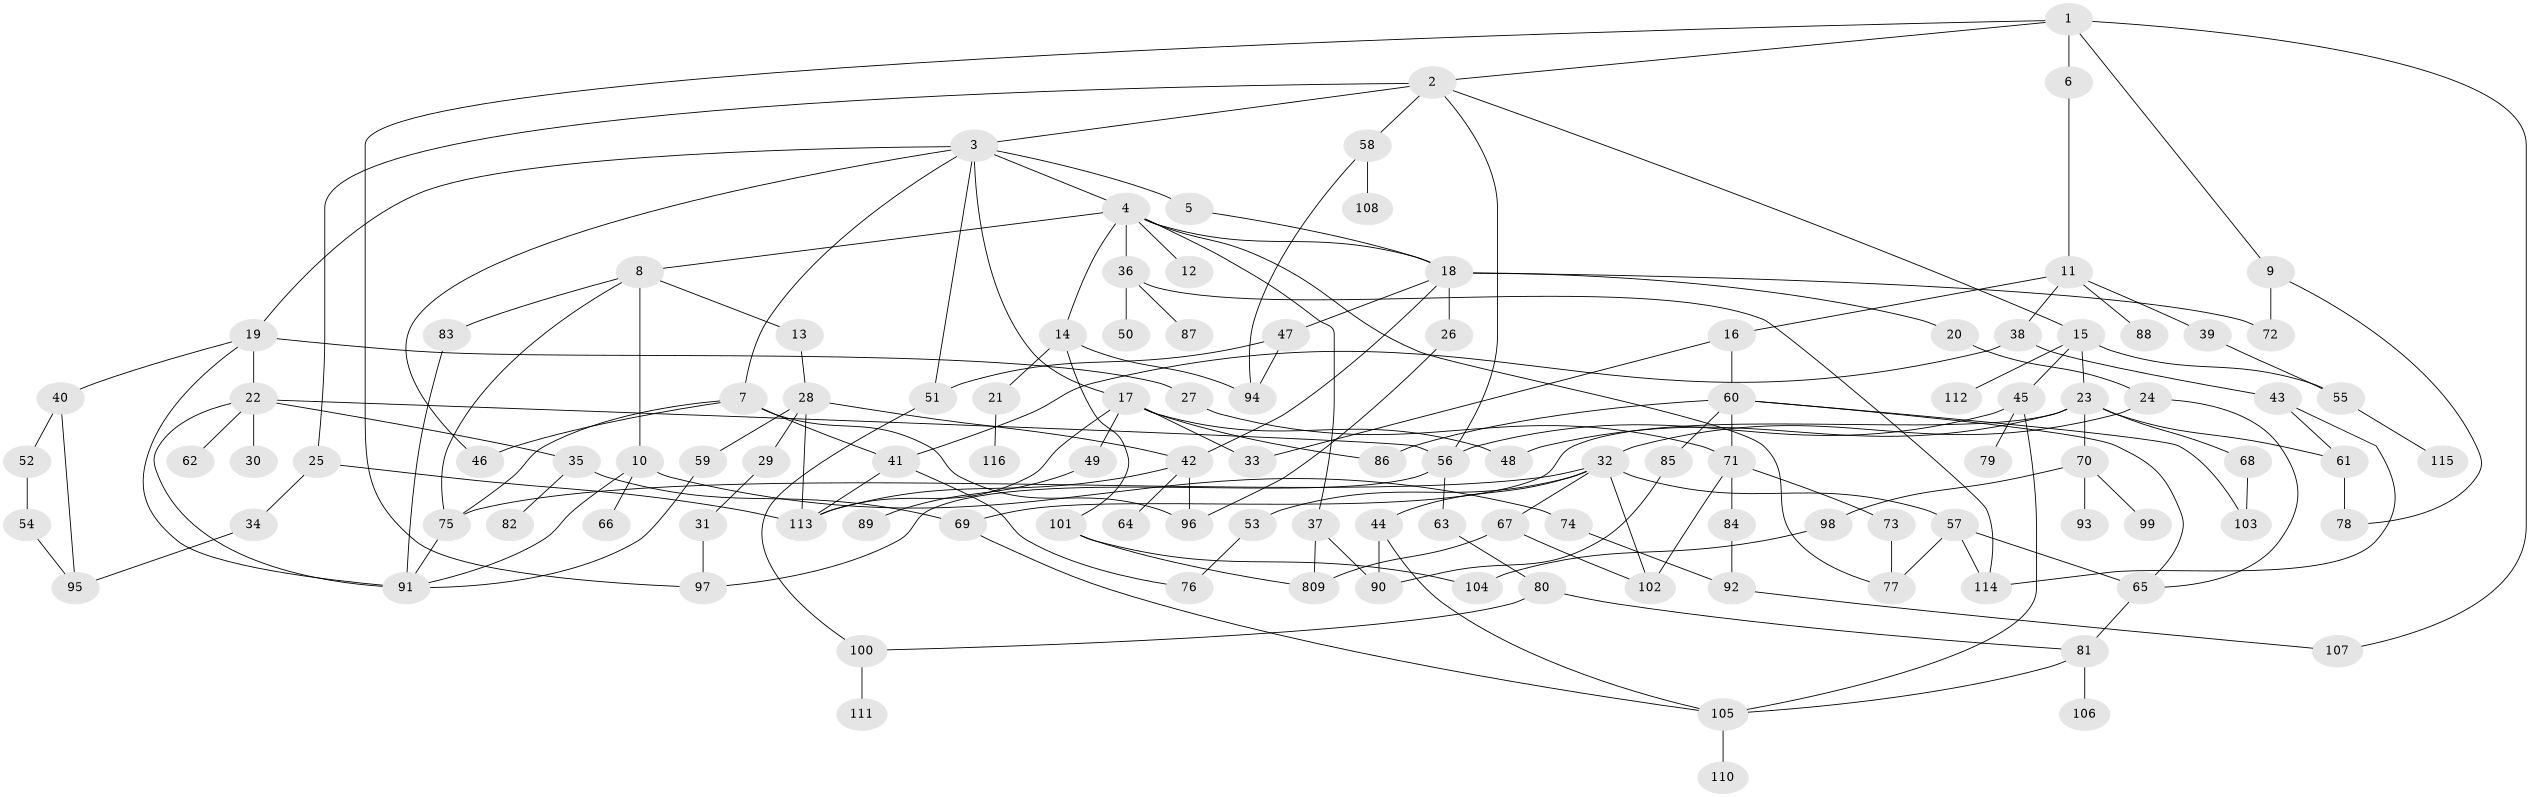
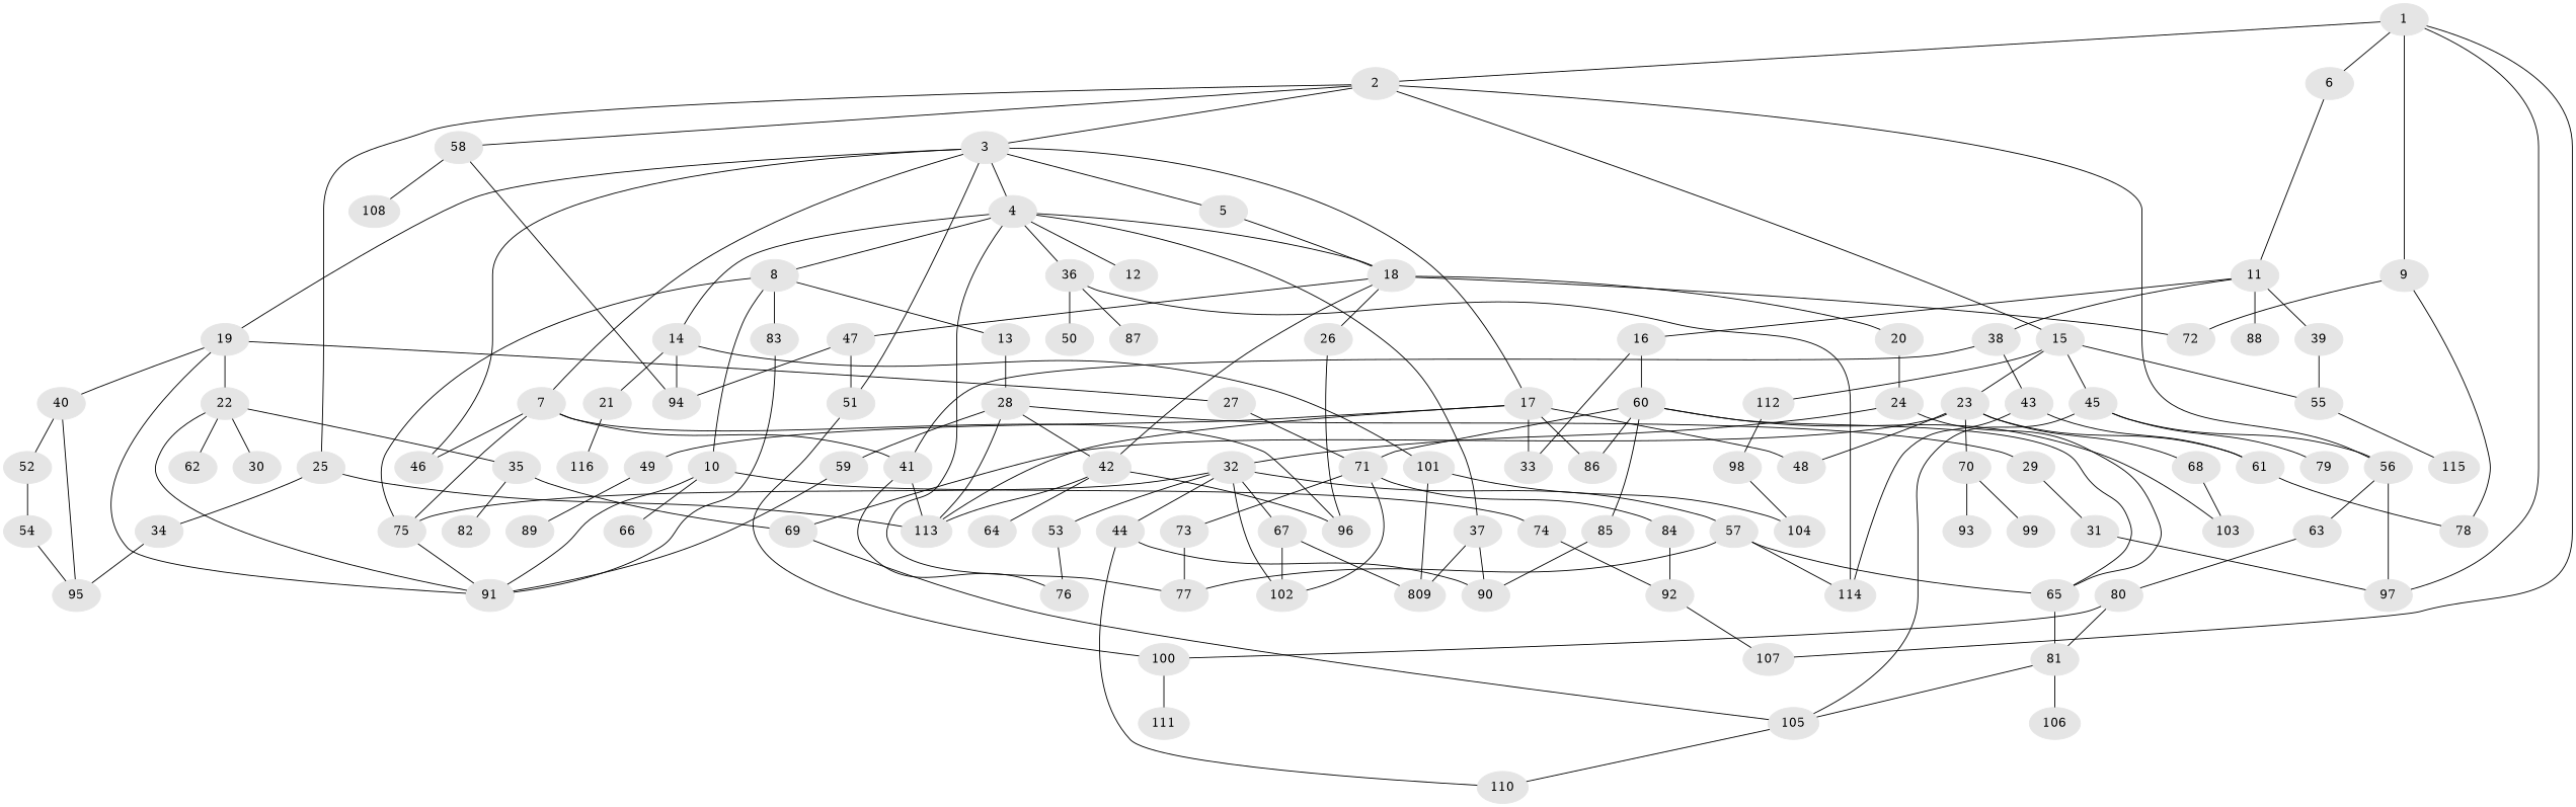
  graph {
    node [color=gray90 style=filled]
    1
    2
    6
    9
    97
    107
    3
    15
    25
    56
    58
    11
    72
    78
    60
    86
    65
    71
    85
    103
    4
    5
    7
    17
    19
    46
    51
    23
    45
    55
    112
    113
    34
    63
    94
    108
    8
    12
    14
    18
    36
    37
    77
    41
    75
    96
    33
    48
    49
    91
    22
    27
    40
    100
    10
    13
    83
    21
    101
    20
    26
    42
    47
    50
    87
    114
    90
    n68 [label=809]
    16
    38
    39
    88
    76
    66
    74
    28
    92
    43
    29
    59
    116
    104
    61
    68
    69
    70
    79
    105
    115
    89
    24
    64
    30
    35
    62
    95
    52
    32
    82
    93
    98
    99
    44
    53
    57
    67
    102
    81
    73
    84
    31
    110
    54
    111
    80
    106
    1 -- 2
    1 -- 6
    1 -- 9
    1 -- 97
    1 -- 107
    2 -- 3
    2 -- 15
    2 -- 25
    2 -- 56
    2 -- 58
    6 -- 11
    9 -- 72
    9 -- 78
    3 -- 4
    3 -- 5
    3 -- 7
    3 -- 17
    3 -- 19
    3 -- 46
    3 -- 51
    15 -- 23
    15 -- 45
    15 -- 55
    15 -- 112
    25 -- 113
    25 -- 34
    56 -- 97
    56 -- 63
    58 -- 94
    58 -- 108
    11 -- 16
    11 -- 38
    11 -- 39
    11 -- 88
    60 -- 86
    60 -- 65
    60 -- 71
    60 -- 85
    60 -- 103
    65 -- 81
    71 -- 102
    71 -- 73
    71 -- 84
    85 -- 90
    4 -- 8
    4 -- 12
    4 -- 14
    4 -- 18
    4 -- 36
    4 -- 37
    4 -- 77
    5 -- 18
    7 -- 46
    7 -- 41
    7 -- 75
    7 -- 96
    17 -- 86
    17 -- 113
    17 -- 33
    17 -- 48
    17 -- 49
    19 -- 91
    19 -- 22
    19 -- 27
    19 -- 40
    51 -- 100
    23 -- 48
    23 -- 61
    23 -- 68
    23 -- 69
    23 -- 70
    45 -- 56
    45 -- 79
    45 -- 105
    55 -- 115
    34 -- 95
    63 -- 80
    8 -- 75
    8 -- 10
    8 -- 13
    8 -- 83
    14 -- 94
    14 -- 21
    14 -- 101
    18 -- 72
    18 -- 20
    18 -- 26
    18 -- 42
    18 -- 47
    36 -- 50
    36 -- 87
    36 -- 114
    37 -- 90
    37 -- n68
    41 -- 113
    41 -- 76
    75 -- 91
    49 -- 89
-   22 -- 56
    22 -- 91
    22 -- 30
    22 -- 35
    22 -- 62
    27 -- 71
    40 -- 95
    40 -- 52
    100 -- 111
    10 -- 91
    10 -- 66
    10 -- 74
    13 -- 28
    83 -- 91
    21 -- 116
    101 -- n68
    101 -- 104
    20 -- 24
    26 -- 96
    42 -- 113
    42 -- 96
    42 -- 64
    47 -- 51
    47 -- 94
    16 -- 60
    16 -- 33
    38 -- 41
    38 -- 43
    39 -- 55
    74 -- 92
    28 -- 113
    28 -- 42
    28 -- 29
    28 -- 59
    92 -- 107
    43 -- 114
    43 -- 61
    29 -- 31
    59 -- 91
    61 -- 78
    68 -- 103
    69 -- 105
    70 -- 93
-   70 -- 98
+   112 -- 98
    70 -- 99
    105 -- 110
    24 -- 65
    24 -- 32
    35 -- 69
    35 -- 82
    52 -- 54
    32 -- 75
    32 -- 44
    32 -- 53
    32 -- 57
    32 -- 67
    32 -- 102
    98 -- 104
    44 -- 90
-   44 -- 105
+   44 -- 110
    53 -- 76
    57 -- 65
    57 -- 77
    57 -- 114
    67 -- n68
    67 -- 102
    81 -- 105
    81 -- 106
    73 -- 77
    84 -- 92
    31 -- 97
    54 -- 95
    80 -- 100
    80 -- 81
  }
